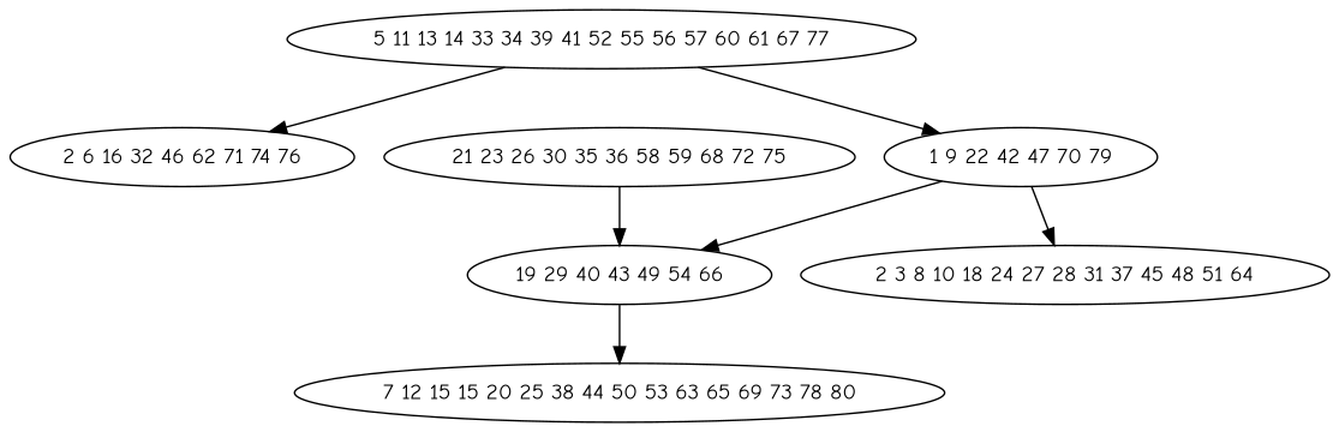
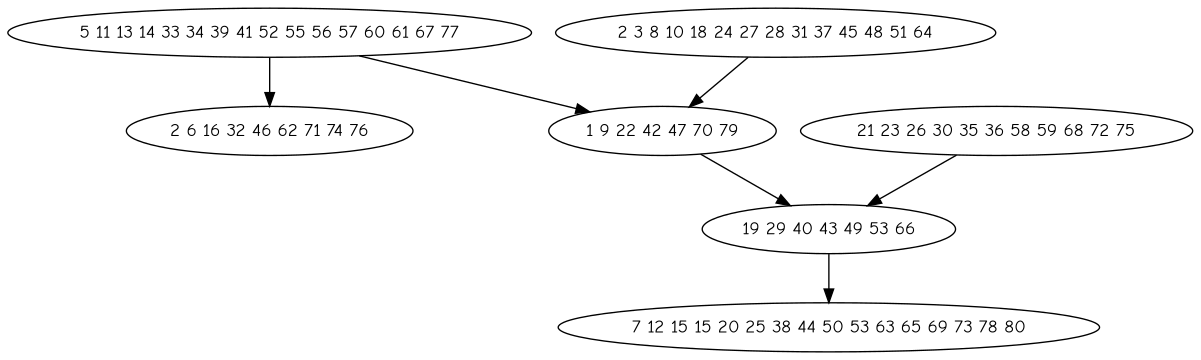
  digraph {
    fontname="Comic Neue"
    node [fontname="Comic Neue"]
    edge [fontname="Comic Neue"]
    n1 [label="5 11 13 14 33 34 39 41 52 55 56 57 60 61 67 77"]
    n2 [label="2 6 16 32 46 62 71 74 76"]
    n3 [label="1 9 22 42 47 70 79"]
-   n4 [label="19 29 40 43 49 54 66"]
+   n4 [label="19 29 40 43 49 53 66"]
    n5 [label="2 3 8 10 18 24 27 28 31 37 45 48 51 64"]
    n6 [label="7 12 15 15 20 25 38 44 50 53 63 65 69 73 78 80"]
    n7 [label="21 23 26 30 35 36 58 59 68 72 75"]
    n1 -> n2
    n1 -> n3
    n3 -> n4
-   n3 -> n5
+   n5 -> n3
    n4 -> n6
    n7 -> n4
  }
